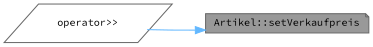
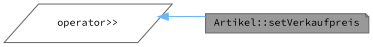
  digraph {
    rankdir=RL
    fontname="Source Code Pro"
    node [fontname="Source Code Pro" fontsize=10 style=filled]
    n1 [color=gray40 fillcolor=grey60 fontcolor=black height=0.2 label="Artikel::setVerkaufpreis" shape=note width=0.4]
    n2 [color=grey40 fillcolor=white height=0.2 label="operator\>\>" shape=parallelogram width=0.4]
-   n1 -> n2 [color=steelblue1 dir=back fontname="Source Code Pro" fontsize=10 labelfontname=Helvetica labelfontsize=10 style=solid]
+   n2 -> n1 [color=steelblue1 dir=back fontname="Source Code Pro" fontsize=10 labelfontname=Helvetica labelfontsize=10 style=solid]
  }
